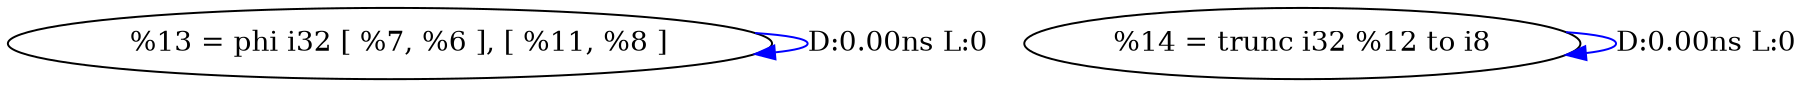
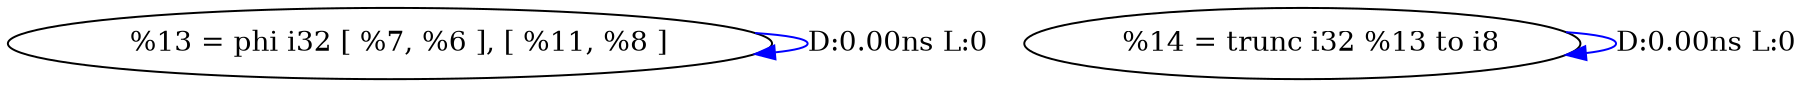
  digraph {
    edge [color=blue]
    n1 [label="  %13 = phi i32 [ %7, %6 ], [ %11, %8 ]"]
-   n2 [label="%14 = trunc i32 %12 to i8"]
+   n2 [label="  %14 = trunc i32 %13 to i8"]
    n1 -> n1 [label="D:0.00ns L:0"]
    n2 -> n2 [label="D:0.00ns L:0"]
  }
